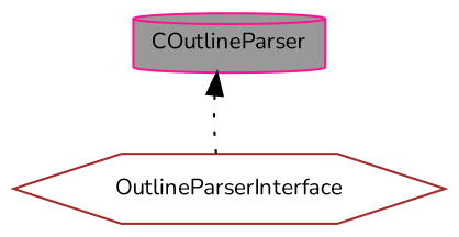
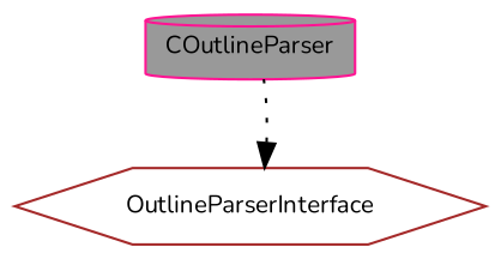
  digraph {
    fontname=Nunito
    node [fontname=Nunito fontsize=10 style=filled]
    n1 [color=deeppink fillcolor=grey60 fontcolor=black height=0.2 label=COutlineParser shape=cylinder width=0.4]
    n2 [color=brown fillcolor=white height=0.2 label=OutlineParserInterface shape=hexagon width=0.4]
-   n1 -> n2 [color=black dir=back fontname=Nunito fontsize=10 labelfontname=Helvetica labelfontsize=10 style=dotted]
+   n2 -> n1 [color=black dir=back fontname=Nunito fontsize=10 labelfontname=Helvetica labelfontsize=10 style=dotted]
  }
